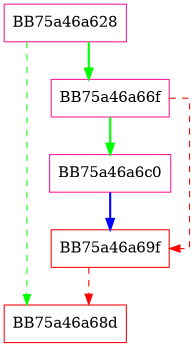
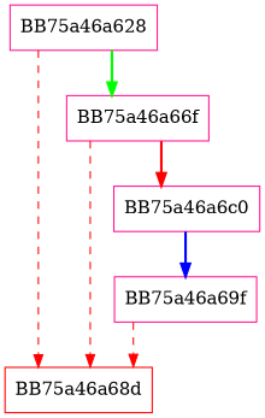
  digraph {
    splines=ortho
    node [color=deeppink shape=box]
    edge [color=green style=dashed]
    BB75a46a68d [color=red]
    BB75a46a628
    BB75a46a66f
    BB75a46a6c0
-   BB75a46a69f [color=red]
-   BB75a46a628 -> BB75a46a68d
+   BB75a46a69f
+   BB75a46a628 -> BB75a46a68d [color=red]
    BB75a46a628 -> BB75a46a66f [style=bold]
-   BB75a46a66f -> BB75a46a69f [color=red]
-   BB75a46a66f -> BB75a46a6c0 [style=bold]
+   BB75a46a66f -> BB75a46a68d [color=red]
+   BB75a46a66f -> BB75a46a6c0 [color=red style=bold]
    BB75a46a6c0 -> BB75a46a69f [color=blue style=bold]
    BB75a46a69f -> BB75a46a68d [color=red]
  }
